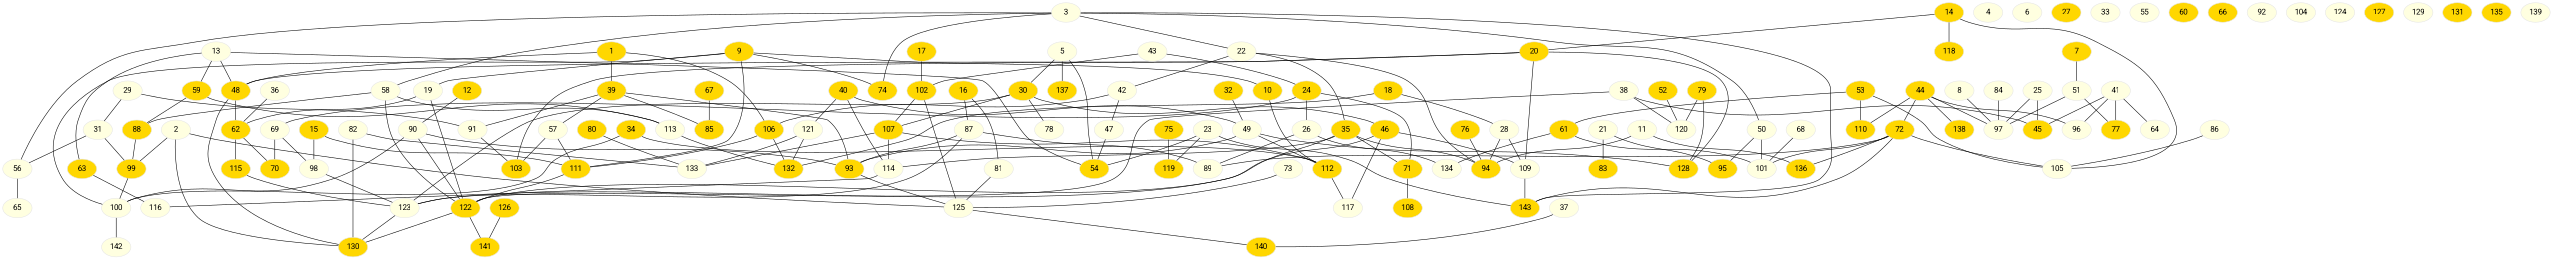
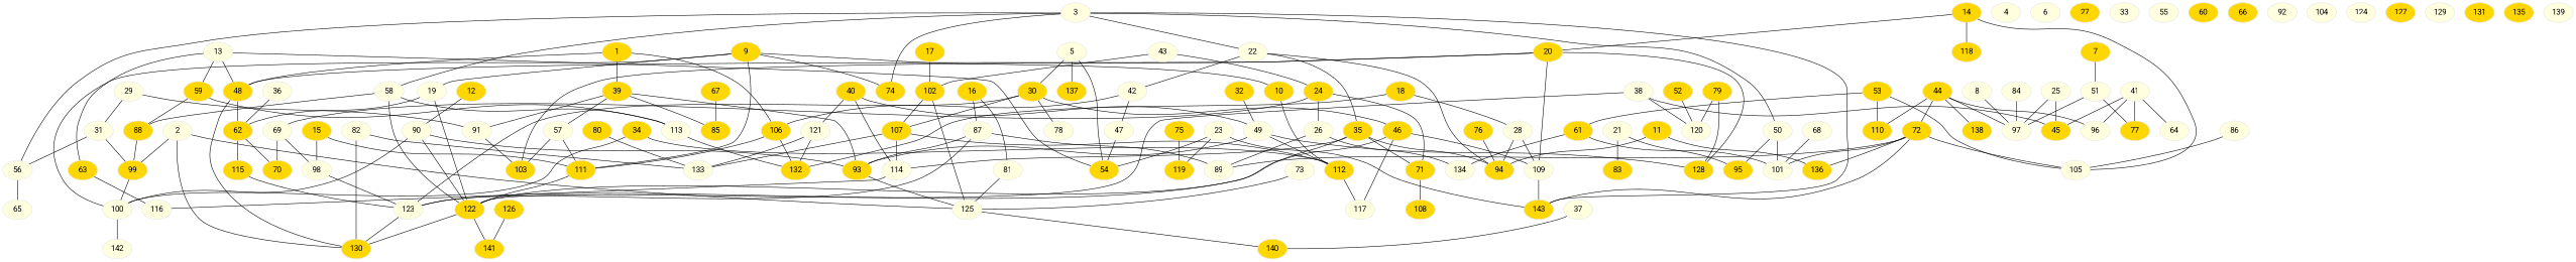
  graph {
    fontname=Roboto
    node [color=gray90 fillcolor=gold fontname=Roboto style=filled]
    edge [fontname=Roboto]
    1
    39
    48
    106
    91 [fillcolor=lightyellow]
    57 [fillcolor=lightyellow]
    85
    93
    130
    62
    111
    132
    2 [fillcolor=lightyellow]
    99
    125 [fillcolor=lightyellow]
    100 [fillcolor=lightyellow]
    140
    3 [fillcolor=lightyellow]
    22 [fillcolor=lightyellow]
    50 [fillcolor=lightyellow]
    56 [fillcolor=lightyellow]
    58 [fillcolor=lightyellow]
    74
    143
    94
    35
    42 [fillcolor=lightyellow]
    95
    101 [fillcolor=lightyellow]
    65 [fillcolor=lightyellow]
    122
    88
    113 [fillcolor=lightyellow]
    4 [fillcolor=lightyellow]
    5 [fillcolor=lightyellow]
    30
    54
    137
    46
    78 [fillcolor=lightyellow]
    107
    123 [fillcolor=lightyellow]
    6 [fillcolor=lightyellow]
    51 [fillcolor=lightyellow]
    7
    97 [fillcolor=lightyellow]
    77
    8 [fillcolor=lightyellow]
    9
    10
    19 [fillcolor=lightyellow]
    112
    142 [fillcolor=lightyellow]
    117 [fillcolor=lightyellow]
-   11 [fillcolor=lightyellow]
+   11
    136
    69 [fillcolor=lightyellow]
    98 [fillcolor=lightyellow]
    70
    90 [fillcolor=lightyellow]
    12
    13 [fillcolor=lightyellow]
    59
    63
    116 [fillcolor=lightyellow]
    14
    20
    105 [fillcolor=lightyellow]
    118
    103
    109 [fillcolor=lightyellow]
    128
    15
    81 [fillcolor=lightyellow]
    16
    87 [fillcolor=lightyellow]
    89 [fillcolor=lightyellow]
    17
    102
    28 [fillcolor=lightyellow]
    18
    115
    141
    21 [fillcolor=lightyellow]
    83
    71
    114 [fillcolor=lightyellow]
    47 [fillcolor=lightyellow]
    23 [fillcolor=lightyellow]
    119
    24
    26 [fillcolor=lightyellow]
    134 [fillcolor=lightyellow]
    108
    25 [fillcolor=lightyellow]
    45
    27
    29 [fillcolor=lightyellow]
    31 [fillcolor=lightyellow]
    133 [fillcolor=lightyellow]
    49 [fillcolor=lightyellow]
    32
    33 [fillcolor=lightyellow]
    34
    36 [fillcolor=lightyellow]
    37 [fillcolor=lightyellow]
    38 [fillcolor=lightyellow]
    120 [fillcolor=lightyellow]
    40
    121 [fillcolor=lightyellow]
    41 [fillcolor=lightyellow]
    64 [fillcolor=lightyellow]
    96 [fillcolor=lightyellow]
    43 [fillcolor=lightyellow]
    44
    72
    110
    138
    52
    53
    61
    55 [fillcolor=lightyellow]
    60
    66
    67
    68 [fillcolor=lightyellow]
    73 [fillcolor=lightyellow]
    75
    76
    79
    80
    82 [fillcolor=lightyellow]
    84 [fillcolor=lightyellow]
    86 [fillcolor=lightyellow]
    92 [fillcolor=lightyellow]
    104 [fillcolor=lightyellow]
    124 [fillcolor=lightyellow]
    126
    127
    129 [fillcolor=lightyellow]
    131
    135
    139 [fillcolor=lightyellow]
    1 -- 39
    1 -- 48
    1 -- 106
    39 -- 91
    39 -- 57
    39 -- 85
    39 -- 93
    48 -- 130
    48 -- 62
    106 -- 111
    106 -- 132
    91 -- 103
    57 -- 111
    57 -- 103
    93 -- 125
    62 -- 70
    62 -- 115
    111 -- 122
    2 -- 130
    2 -- 99
    2 -- 125
    99 -- 100
    125 -- 140
    100 -- 142
    3 -- 22
    3 -- 50
    3 -- 56
    3 -- 58
    3 -- 74
    3 -- 143
    22 -- 94
    22 -- 35
    22 -- 42
    50 -- 95
    50 -- 101
    56 -- 65
    58 -- 122
    58 -- 88
    58 -- 113
    35 -- 94
    35 -- 122
    35 -- 71
    35 -- 114
    42 -- 106
    42 -- 47
    122 -- 130
    122 -- 141
    88 -- 99
    113 -- 132
    5 -- 30
    5 -- 54
    5 -- 137
    30 -- 46
    30 -- 78
    30 -- 107
    30 -- 123
    46 -- 123
    46 -- 117
    46 -- 109
    107 -- 112
    107 -- 114
    107 -- 133
    123 -- 130
    51 -- 97
    51 -- 77
    7 -- 51
    8 -- 97
    9 -- 111
    9 -- 100
    9 -- 74
    9 -- 10
    9 -- 19
    10 -- 112
    19 -- 62
    19 -- 122
    112 -- 117
    11 -- 94
    11 -- 136
    69 -- 98
    69 -- 70
    98 -- 123
    90 -- 93
    90 -- 100
    90 -- 122
    12 -- 90
    13 -- 48
    13 -- 54
    13 -- 59
    13 -- 63
    59 -- 88
    59 -- 113
    63 -- 116
    14 -- 20
    14 -- 105
    14 -- 118
    20 -- 48
    20 -- 103
    20 -- 109
    20 -- 128
    109 -- 143
    15 -- 111
    15 -- 98
    81 -- 125
    16 -- 81
    16 -- 87
    87 -- 93
    87 -- 123
    87 -- 89
    17 -- 102
    102 -- 125
    102 -- 107
    28 -- 94
    28 -- 109
    18 -- 132
    18 -- 28
    115 -- 123
    21 -- 95
    21 -- 83
    71 -- 108
    114 -- 116
    47 -- 54
    23 -- 143
    23 -- 54
    23 -- 119
    24 -- 69
    24 -- 71
    24 -- 26
    26 -- 89
    26 -- 134
    25 -- 97
    25 -- 45
    29 -- 91
    29 -- 31
    31 -- 99
    31 -- 56
    49 -- 93
    49 -- 112
    49 -- 128
    32 -- 49
    34 -- 100
    34 -- 112
    36 -- 62
    37 -- 140
    38 -- 122
    38 -- 45
    38 -- 120
    40 -- 114
    40 -- 49
    40 -- 121
    121 -- 132
    121 -- 133
    41 -- 77
    41 -- 45
    41 -- 64
    41 -- 96
    43 -- 102
    43 -- 24
    44 -- 97
    44 -- 96
    44 -- 72
    44 -- 110
    44 -- 138
    72 -- 143
    72 -- 101
    72 -- 136
    72 -- 105
    72 -- 89
    52 -- 120
    53 -- 105
    53 -- 110
    53 -- 61
    61 -- 101
    61 -- 134
    67 -- 85
    68 -- 101
    73 -- 125
    75 -- 119
    76 -- 94
    79 -- 128
    79 -- 120
    80 -- 133
    82 -- 130
    82 -- 133
    84 -- 97
    86 -- 105
    126 -- 141
  }
